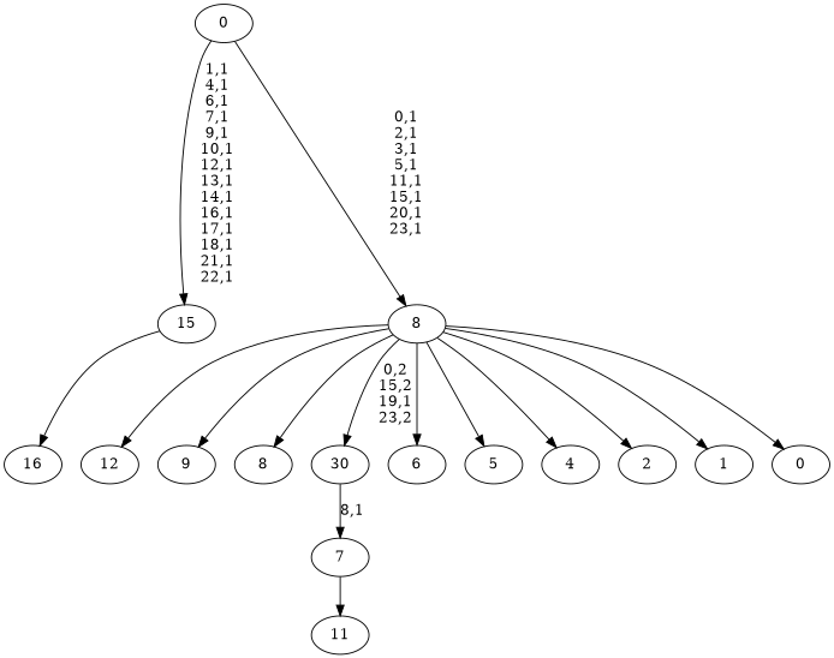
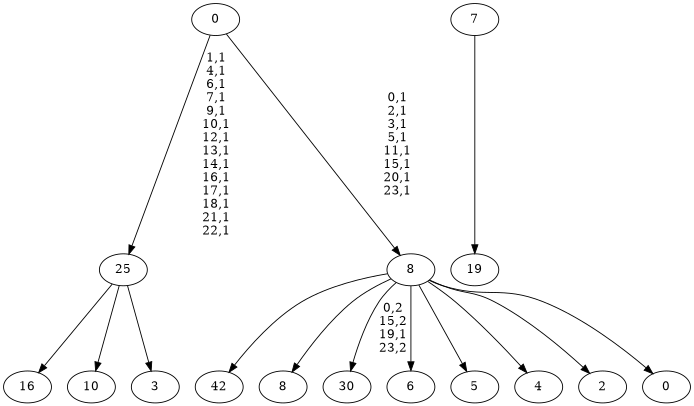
  digraph {
    n1 [label=16]
-   n2 [label=12]
-   n3 [label=11]
-   n5 [label=9]
+   n2 [label=42]
+   n3 [label=19]
+   n4 [label=10]
    n6 [label=8]
    n7 [label=7]
    30
    n9 [label=6]
    n10 [label=5]
    n11 [label=4]
-   25 [label=15]
+   n12 [label=3]
+   25
    n14 [label=2]
-   n15 [label=1]
    n16 [label=0]
    8
    0
    n7 -> n3
-   30 -> n7 [label="8,1"]
    25 -> n1
+   25 -> n4
+   25 -> n12
    8 -> n2
-   8 -> n5
    8 -> n6
    8 -> 30 [label="0,2\n15,2\n19,1\n23,2"]
    8 -> n9
    8 -> n10
    8 -> n11
    8 -> n14
-   8 -> n15
    8 -> n16
    0 -> 25 [label="1,1\n4,1\n6,1\n7,1\n9,1\n10,1\n12,1\n13,1\n14,1\n16,1\n17,1\n18,1\n21,1\n22,1"]
    0 -> 8 [label="0,1\n2,1\n3,1\n5,1\n11,1\n15,1\n20,1\n23,1"]
  }
